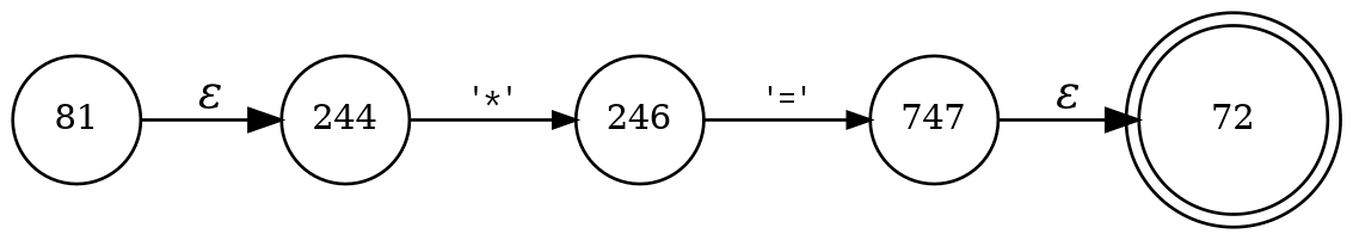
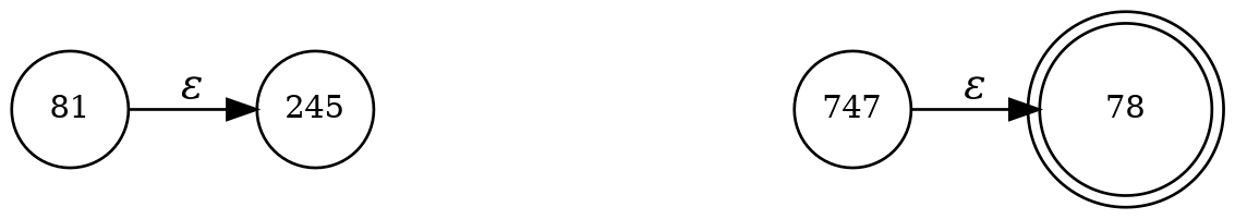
  digraph {
    rankdir=LR
    node [fixedsize=true fontsize=11 shape=circle peripheries=1]
    edge [fontname=Courier]
-   n1 [label=72 shape=doublecircle width=.6 peripheries=""]
-   n2 [label=244 width=.55]
-   n3 [label=246 width=.55]
+   n1 [label=78 shape=doublecircle width=.6 peripheries=""]
+   n2 [label=245 width=.55]
    n4 [label=747 width=.55]
    n5 [label=81 width=.55]
-   n2 -> n3 [arrowhead=normal arrowsize=.7 fontsize=11 label="'*'"]
-   n3 -> n4 [arrowhead=normal arrowsize=.7 fontsize=11 label="'='"]
    n4 -> n1 [fontname="Times-Italic" label="&epsilon;"]
    n5 -> n2 [fontname="Times-Italic" label="&epsilon;"]
  }
